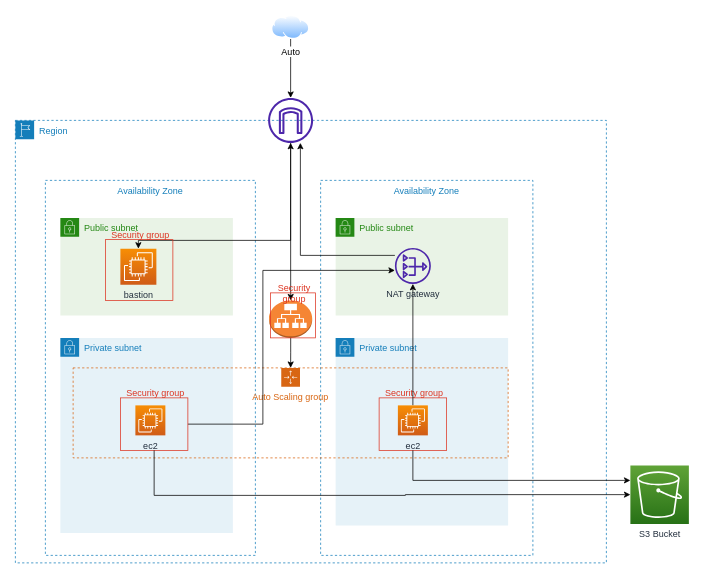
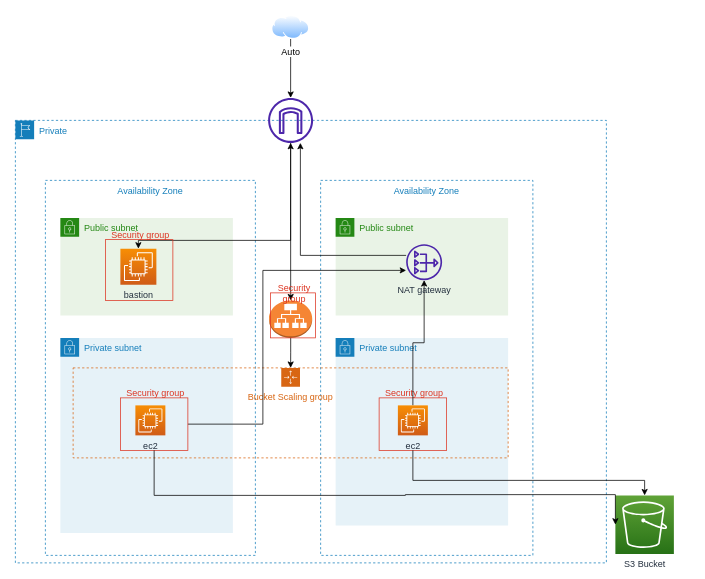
  <mxCell id="0" />
  <mxCell id="1" parent="0" />
- <mxCell id="2" value="Region" style="points=[[0,0],[0.25,0],[0.5,0],[0.75,0],[1,0],[1,0.25],[1,0.5],[1,0.75],[1,1],[0.75,1],[0.5,1],[0.25,1],[0,1],[0,0.75],[0,0.5],[0,0.25]];outlineConnect=0;gradientColor=none;html=1;whiteSpace=wrap;fontSize=12;fontStyle=0;container=1;pointerEvents=0;collapsible=0;recursiveResize=0;shape=mxgraph.aws4.group;grIcon=mxgraph.aws4.group_region;strokeColor=#147EBA;fillColor=none;verticalAlign=top;align=left;spacingLeft=30;fontColor=#147EBA;dashed=1;" parent="1" vertex="1"><mxGeometry x="20" y="160" width="788" height="590" as="geometry" /></mxCell>
+ <mxCell id="2" value="Private" style="points=[[0,0],[0.25,0],[0.5,0],[0.75,0],[1,0],[1,0.25],[1,0.5],[1,0.75],[1,1],[0.75,1],[0.5,1],[0.25,1],[0,1],[0,0.75],[0,0.5],[0,0.25]];outlineConnect=0;gradientColor=none;html=1;whiteSpace=wrap;fontSize=12;fontStyle=0;container=1;pointerEvents=0;collapsible=0;recursiveResize=0;shape=mxgraph.aws4.group;grIcon=mxgraph.aws4.group_region;strokeColor=#147EBA;fillColor=none;verticalAlign=top;align=left;spacingLeft=30;fontColor=#147EBA;dashed=1;" parent="1" vertex="1"><mxGeometry x="20" y="160" width="788" height="590" as="geometry" /></mxCell>
  <mxCell id="3" value="Availability Zone" style="fillColor=none;strokeColor=#147EBA;dashed=1;verticalAlign=top;fontStyle=0;fontColor=#147EBA;whiteSpace=wrap;html=1;" parent="2" vertex="1"><mxGeometry x="40" y="80" width="280" height="500" as="geometry" /></mxCell>
  <mxCell id="4" value="Public subnet" style="points=[[0,0],[0.25,0],[0.5,0],[0.75,0],[1,0],[1,0.25],[1,0.5],[1,0.75],[1,1],[0.75,1],[0.5,1],[0.25,1],[0,1],[0,0.75],[0,0.5],[0,0.25]];outlineConnect=0;gradientColor=none;html=1;whiteSpace=wrap;fontSize=12;fontStyle=0;container=1;pointerEvents=0;collapsible=0;recursiveResize=0;shape=mxgraph.aws4.group;grIcon=mxgraph.aws4.group_security_group;grStroke=0;strokeColor=#248814;fillColor=#E9F3E6;verticalAlign=top;align=left;spacingLeft=30;fontColor=#248814;dashed=0;" parent="2" vertex="1"><mxGeometry x="60" y="130" width="230" height="130" as="geometry" /></mxCell>
  <mxCell id="5" value="bastion" style="sketch=0;points=[[0,0,0],[0.25,0,0],[0.5,0,0],[0.75,0,0],[1,0,0],[0,1,0],[0.25,1,0],[0.5,1,0],[0.75,1,0],[1,1,0],[0,0.25,0],[0,0.5,0],[0,0.75,0],[1,0.25,0],[1,0.5,0],[1,0.75,0]];outlineConnect=0;fontColor=#232F3E;gradientColor=#F78E04;gradientDirection=north;fillColor=#D05C17;strokeColor=#ffffff;dashed=0;verticalLabelPosition=bottom;verticalAlign=top;align=center;html=1;fontSize=12;fontStyle=0;aspect=fixed;shape=mxgraph.aws4.resourceIcon;resIcon=mxgraph.aws4.ec2;" parent="4" vertex="1"><mxGeometry x="80" y="41" width="48" height="48" as="geometry" /></mxCell>
  <mxCell id="6" value="Private subnet" style="points=[[0,0],[0.25,0],[0.5,0],[0.75,0],[1,0],[1,0.25],[1,0.5],[1,0.75],[1,1],[0.75,1],[0.5,1],[0.25,1],[0,1],[0,0.75],[0,0.5],[0,0.25]];outlineConnect=0;gradientColor=none;html=1;whiteSpace=wrap;fontSize=12;fontStyle=0;container=1;pointerEvents=0;collapsible=0;recursiveResize=0;shape=mxgraph.aws4.group;grIcon=mxgraph.aws4.group_security_group;grStroke=0;strokeColor=#147EBA;fillColor=#E6F2F8;verticalAlign=top;align=left;spacingLeft=30;fontColor=#147EBA;dashed=0;" parent="2" vertex="1"><mxGeometry x="60" y="290" width="230" height="260" as="geometry" /></mxCell>
  <mxCell id="7" value="Availability Zone" style="fillColor=none;strokeColor=#147EBA;dashed=1;verticalAlign=top;fontStyle=0;fontColor=#147EBA;whiteSpace=wrap;html=1;" parent="2" vertex="1"><mxGeometry x="407" y="80" width="283" height="500" as="geometry" /></mxCell>
  <mxCell id="8" value="Public subnet" style="points=[[0,0],[0.25,0],[0.5,0],[0.75,0],[1,0],[1,0.25],[1,0.5],[1,0.75],[1,1],[0.75,1],[0.5,1],[0.25,1],[0,1],[0,0.75],[0,0.5],[0,0.25]];outlineConnect=0;gradientColor=none;html=1;whiteSpace=wrap;fontSize=12;fontStyle=0;container=1;pointerEvents=0;collapsible=0;recursiveResize=0;shape=mxgraph.aws4.group;grIcon=mxgraph.aws4.group_security_group;grStroke=0;strokeColor=#248814;fillColor=#E9F3E6;verticalAlign=top;align=left;spacingLeft=30;fontColor=#248814;dashed=0;" parent="2" vertex="1"><mxGeometry x="427" y="130" width="230" height="130" as="geometry" /></mxCell>
  <mxCell id="9" value="Private subnet" style="points=[[0,0],[0.25,0],[0.5,0],[0.75,0],[1,0],[1,0.25],[1,0.5],[1,0.75],[1,1],[0.75,1],[0.5,1],[0.25,1],[0,1],[0,0.75],[0,0.5],[0,0.25]];outlineConnect=0;gradientColor=none;html=1;whiteSpace=wrap;fontSize=12;fontStyle=0;container=1;pointerEvents=0;collapsible=0;recursiveResize=0;shape=mxgraph.aws4.group;grIcon=mxgraph.aws4.group_security_group;grStroke=0;strokeColor=#147EBA;fillColor=#E6F2F8;verticalAlign=top;align=left;spacingLeft=30;fontColor=#147EBA;dashed=0;" parent="2" vertex="1"><mxGeometry x="427" y="290" width="230" height="250" as="geometry" /></mxCell>
- <mxCell id="10" value="Auto Scaling group" style="points=[[0,0],[0.25,0],[0.5,0],[0.75,0],[1,0],[1,0.25],[1,0.5],[1,0.75],[1,1],[0.75,1],[0.5,1],[0.25,1],[0,1],[0,0.75],[0,0.5],[0,0.25]];outlineConnect=0;gradientColor=none;html=1;whiteSpace=wrap;fontSize=12;fontStyle=0;container=1;pointerEvents=0;collapsible=0;recursiveResize=0;shape=mxgraph.aws4.groupCenter;grIcon=mxgraph.aws4.group_auto_scaling_group;grStroke=1;strokeColor=#D86613;fillColor=none;verticalAlign=top;align=center;fontColor=#D86613;dashed=1;spacingTop=25;" parent="2" vertex="1"><mxGeometry x="77" y="330" width="580" height="120" as="geometry" /></mxCell>
+ <mxCell id="10" value="Bucket Scaling group" style="points=[[0,0],[0.25,0],[0.5,0],[0.75,0],[1,0],[1,0.25],[1,0.5],[1,0.75],[1,1],[0.75,1],[0.5,1],[0.25,1],[0,1],[0,0.75],[0,0.5],[0,0.25]];outlineConnect=0;gradientColor=none;html=1;whiteSpace=wrap;fontSize=12;fontStyle=0;container=1;pointerEvents=0;collapsible=0;recursiveResize=0;shape=mxgraph.aws4.groupCenter;grIcon=mxgraph.aws4.group_auto_scaling_group;grStroke=1;strokeColor=#D86613;fillColor=none;verticalAlign=top;align=center;fontColor=#D86613;dashed=1;spacingTop=25;" parent="2" vertex="1"><mxGeometry x="77" y="330" width="580" height="120" as="geometry" /></mxCell>
  <mxCell id="11" value="Security group" style="fillColor=none;strokeColor=#DD3522;verticalAlign=top;fontStyle=0;fontColor=#DD3522;whiteSpace=wrap;html=1;spacingBottom=1;spacingLeft=3;spacingRight=-1;spacingTop=-20;" parent="10" vertex="1"><mxGeometry x="408" y="40" width="90" height="70" as="geometry" /></mxCell>
  <mxCell id="12" value="ec2" style="sketch=0;points=[[0,0,0],[0.25,0,0],[0.5,0,0],[0.75,0,0],[1,0,0],[0,1,0],[0.25,1,0],[0.5,1,0],[0.75,1,0],[1,1,0],[0,0.25,0],[0,0.5,0],[0,0.75,0],[1,0.25,0],[1,0.5,0],[1,0.75,0]];outlineConnect=0;fontColor=#232F3E;gradientColor=#F78E04;gradientDirection=north;fillColor=#D05C17;strokeColor=#ffffff;dashed=0;verticalLabelPosition=bottom;verticalAlign=top;align=center;html=1;fontSize=12;fontStyle=0;aspect=fixed;shape=mxgraph.aws4.resourceIcon;resIcon=mxgraph.aws4.ec2;" parent="2" vertex="1"><mxGeometry x="160" y="380" width="40" height="40" as="geometry" /></mxCell>
  <mxCell id="13" style="edgeStyle=orthogonalEdgeStyle;rounded=0;orthogonalLoop=1;jettySize=auto;html=1;" parent="2" source="14" target="23" edge="1"><mxGeometry relative="1" as="geometry" /></mxCell>
  <mxCell id="14" value="ec2" style="sketch=0;points=[[0,0,0],[0.25,0,0],[0.5,0,0],[0.75,0,0],[1,0,0],[0,1,0],[0.25,1,0],[0.5,1,0],[0.75,1,0],[1,1,0],[0,0.25,0],[0,0.5,0],[0,0.75,0],[1,0.25,0],[1,0.5,0],[1,0.75,0]];outlineConnect=0;fontColor=#232F3E;gradientColor=#F78E04;gradientDirection=north;fillColor=#D05C17;strokeColor=#ffffff;dashed=0;verticalLabelPosition=bottom;verticalAlign=top;align=center;html=1;fontSize=12;fontStyle=0;aspect=fixed;shape=mxgraph.aws4.resourceIcon;resIcon=mxgraph.aws4.ec2;" parent="2" vertex="1"><mxGeometry x="510" y="380" width="40" height="40" as="geometry" /></mxCell>
  <mxCell id="15" style="edgeStyle=orthogonalEdgeStyle;rounded=0;orthogonalLoop=1;jettySize=auto;html=1;" parent="2" source="16" target="23" edge="1"><mxGeometry relative="1" as="geometry"><Array as="points"><mxPoint x="330" y="405" /><mxPoint x="330" y="200" /></Array></mxGeometry></mxCell>
  <mxCell id="16" value="Security group" style="fillColor=none;strokeColor=#DD3522;verticalAlign=top;fontStyle=0;fontColor=#DD3522;whiteSpace=wrap;html=1;spacingBottom=1;spacingLeft=3;spacingRight=-1;spacingTop=-20;" parent="2" vertex="1"><mxGeometry x="140" y="370" width="90" height="70" as="geometry" /></mxCell>
  <mxCell id="17" style="edgeStyle=orthogonalEdgeStyle;rounded=0;orthogonalLoop=1;jettySize=auto;html=1;" parent="2" source="18" edge="1"><mxGeometry relative="1" as="geometry"><mxPoint x="367" y="330" as="targetPoint" /></mxGeometry></mxCell>
  <mxCell id="18" value="" style="outlineConnect=0;dashed=0;verticalLabelPosition=bottom;verticalAlign=top;align=center;html=1;shape=mxgraph.aws3.application_load_balancer;fillColor=#F58534;gradientColor=none;" parent="2" vertex="1"><mxGeometry x="338.25" y="240" width="57.5" height="50" as="geometry" /></mxCell>
  <mxCell id="19" style="edgeStyle=orthogonalEdgeStyle;rounded=0;orthogonalLoop=1;jettySize=auto;html=1;" parent="2" source="21" target="18" edge="1"><mxGeometry relative="1" as="geometry" /></mxCell>
  <mxCell id="20" style="edgeStyle=orthogonalEdgeStyle;rounded=0;orthogonalLoop=1;jettySize=auto;html=1;startArrow=classic;startFill=1;" parent="2" source="21" target="5" edge="1"><mxGeometry relative="1" as="geometry"><Array as="points"><mxPoint x="367" y="160" /><mxPoint x="164" y="160" /></Array></mxGeometry></mxCell>
  <mxCell id="21" value="" style="sketch=0;outlineConnect=0;fontColor=#232F3E;gradientColor=none;fillColor=#4D27AA;strokeColor=none;dashed=0;verticalLabelPosition=bottom;verticalAlign=top;align=center;html=1;fontSize=12;fontStyle=0;aspect=fixed;pointerEvents=1;shape=mxgraph.aws4.internet_gateway;" parent="2" vertex="1"><mxGeometry x="337" y="-30" width="60" height="60" as="geometry" /></mxCell>
  <mxCell id="22" style="edgeStyle=orthogonalEdgeStyle;rounded=0;orthogonalLoop=1;jettySize=auto;html=1;" parent="2" source="23" target="21" edge="1"><mxGeometry relative="1" as="geometry"><Array as="points"><mxPoint x="380" y="180" /></Array></mxGeometry></mxCell>
- <mxCell id="23" value="NAT gateway" style="sketch=0;outlineConnect=0;fontColor=#232F3E;gradientColor=none;fillColor=#4D27AA;strokeColor=none;dashed=0;verticalLabelPosition=bottom;verticalAlign=top;align=center;html=1;fontSize=12;fontStyle=0;aspect=fixed;pointerEvents=1;shape=mxgraph.aws4.nat_gateway;" parent="2" vertex="1"><mxGeometry x="506" y="170" width="48" height="48" as="geometry" /></mxCell>
+ <mxCell id="23" value="NAT gateway" style="sketch=0;outlineConnect=0;fontColor=#232F3E;gradientColor=none;fillColor=#4D27AA;strokeColor=none;dashed=0;verticalLabelPosition=bottom;verticalAlign=top;align=center;html=1;fontSize=12;fontStyle=0;aspect=fixed;pointerEvents=1;shape=mxgraph.aws4.nat_gateway;" parent="2" vertex="1"><mxGeometry x="521" y="165" width="48" height="48" as="geometry" /></mxCell>
  <mxCell id="24" value="Security group" style="fillColor=none;strokeColor=#DD3522;verticalAlign=top;fontStyle=0;fontColor=#DD3522;whiteSpace=wrap;html=1;spacingBottom=1;spacingLeft=3;spacingRight=-1;spacingTop=-20;" parent="2" vertex="1"><mxGeometry x="120" y="159" width="90" height="81" as="geometry" /></mxCell>
  <mxCell id="25" value="Security group" style="fillColor=none;strokeColor=#DD3522;verticalAlign=top;fontStyle=0;fontColor=#DD3522;whiteSpace=wrap;html=1;spacingBottom=1;spacingLeft=3;spacingRight=-1;spacingTop=-20;" parent="2" vertex="1"><mxGeometry x="340" y="230" width="60" height="60" as="geometry" /></mxCell>
  <mxCell id="26" value="" style="edgeStyle=orthogonalEdgeStyle;rounded=0;orthogonalLoop=1;jettySize=auto;html=1;" parent="1" source="27" target="21" edge="1"><mxGeometry relative="1" as="geometry" /></mxCell>
  <mxCell id="27" value="Auto" style="image;aspect=fixed;perimeter=ellipsePerimeter;html=1;align=center;shadow=0;dashed=0;spacingTop=3;image=img/lib/active_directory/internet_cloud.svg;" parent="1" vertex="1"><mxGeometry x="362" y="20" width="50" height="31.5" as="geometry" /></mxCell>
- <mxCell id="28" value="S3 Bucket" style="sketch=0;points=[[0,0,0],[0.25,0,0],[0.5,0,0],[0.75,0,0],[1,0,0],[0,1,0],[0.25,1,0],[0.5,1,0],[0.75,1,0],[1,1,0],[0,0.25,0],[0,0.5,0],[0,0.75,0],[1,0.25,0],[1,0.5,0],[1,0.75,0]];outlineConnect=0;fontColor=#232F3E;gradientColor=#60A337;gradientDirection=north;fillColor=#277116;strokeColor=#ffffff;dashed=0;verticalLabelPosition=bottom;verticalAlign=top;align=center;html=1;fontSize=12;fontStyle=0;aspect=fixed;shape=mxgraph.aws4.resourceIcon;resIcon=mxgraph.aws4.s3;" parent="1" vertex="1"><mxGeometry x="840" y="620" width="78" height="78" as="geometry" /></mxCell>
+ <mxCell id="28" value="S3 Bucket" style="sketch=0;points=[[0,0,0],[0.25,0,0],[0.5,0,0],[0.75,0,0],[1,0,0],[0,1,0],[0.25,1,0],[0.5,1,0],[0.75,1,0],[1,1,0],[0,0.25,0],[0,0.5,0],[0,0.75,0],[1,0.25,0],[1,0.5,0],[1,0.75,0]];outlineConnect=0;fontColor=#232F3E;gradientColor=#60A337;gradientDirection=north;fillColor=#277116;strokeColor=#ffffff;dashed=0;verticalLabelPosition=bottom;verticalAlign=top;align=center;html=1;fontSize=12;fontStyle=0;aspect=fixed;shape=mxgraph.aws4.resourceIcon;resIcon=mxgraph.aws4.s3;" parent="1" vertex="1"><mxGeometry x="820" y="660" width="78" height="78" as="geometry" /></mxCell>
  <mxCell id="29" style="edgeStyle=orthogonalEdgeStyle;rounded=0;orthogonalLoop=1;jettySize=auto;html=1;" parent="1" source="11" target="28" edge="1"><mxGeometry relative="1" as="geometry"><Array as="points"><mxPoint x="550" y="640" /></Array></mxGeometry></mxCell>
  <mxCell id="30" style="edgeStyle=orthogonalEdgeStyle;rounded=0;orthogonalLoop=1;jettySize=auto;html=1;entryX=0;entryY=0.5;entryDx=0;entryDy=0;entryPerimeter=0;" parent="1" source="16" target="28" edge="1"><mxGeometry relative="1" as="geometry"><Array as="points"><mxPoint x="205" y="660" /><mxPoint x="540" y="660" /><mxPoint x="540" y="659" /></Array></mxGeometry></mxCell>
